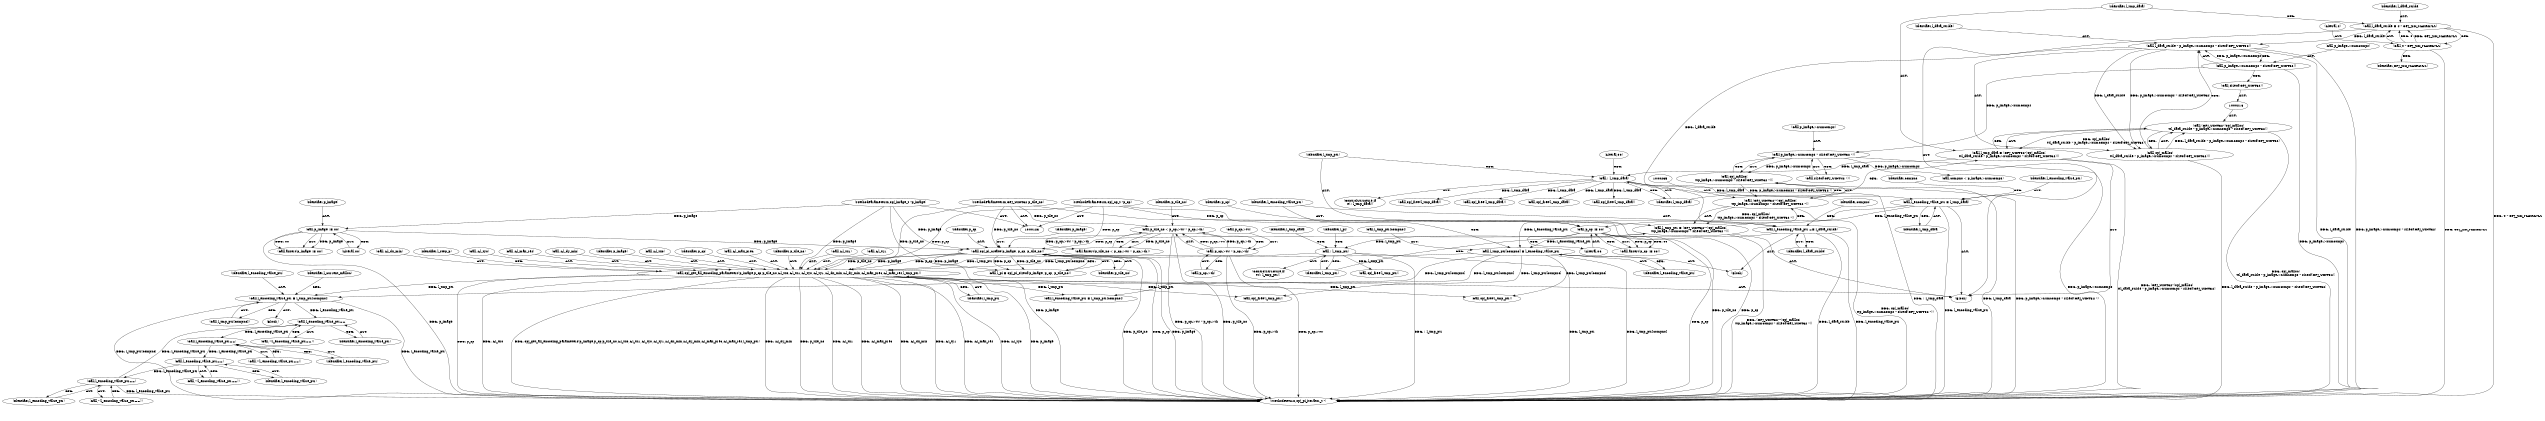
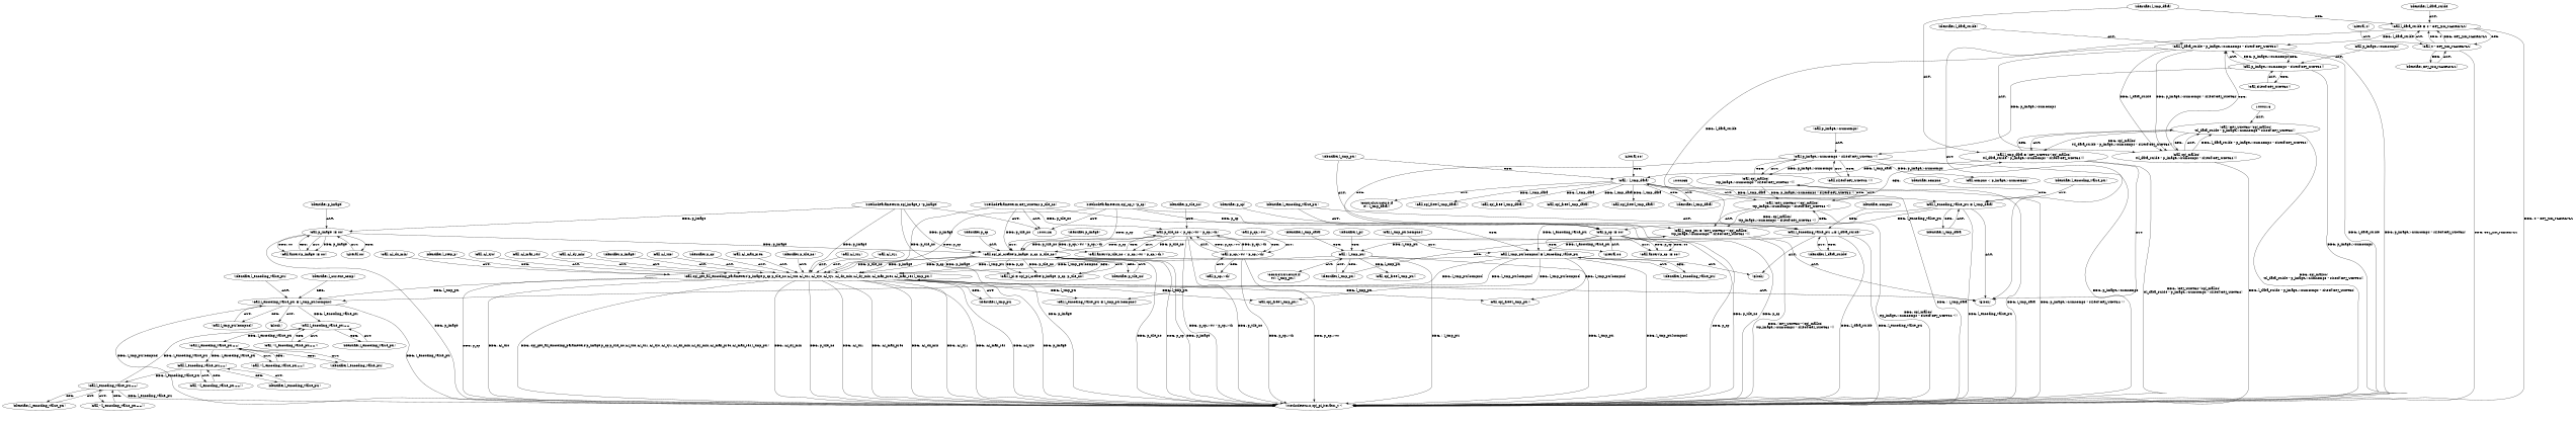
  digraph {
    n1 [label="(Call,l_encoding_value_ptr = l_tmp_ptr[compno])"]
    n2 [label="(Call,l_encoding_value_ptr++)"]
    n3 [label="(Call,l_tmp_ptr[compno])"]
    n4 [label="(MethodReturn,opj_pi_iterator_t *)"]
    n5 [label="(Block,)"]
    n6 [label="(Call,l_encoding_value_ptr++)"]
    n7 [label="(Identifier,l_encoding_value_ptr)"]
    n8 [label="(Call,*(l_encoding_value_ptr++))"]
    n9 [label="(Call,opj_get_all_encoding_parameters(p_image,p_cp,p_tile_no,&l_tx0,&l_tx1,&l_ty0,&l_ty1,&l_dx_min,&l_dy_min,&l_max_prec,&l_max_res,l_tmp_ptr))"]
    n10 [label="(Call,l_encoding_value_ptr = l_tmp_ptr[compno])"]
    n11 [label="(Call,opj_free(l_tmp_ptr))"]
    n12 [label="(Call,opj_free(l_tmp_ptr))"]
    n13 [label="(Identifier,l_tmp_ptr)"]
    n14 [label="(Block,)"]
    n15 [label="(Call,opj_pi_create(p_image, p_cp, p_tile_no))"]
-   n16 [label="(Call,l_pi = opj_pi_sizeof(p_image, p_cp, p_tile_no))"]
+   n16 [label="(Call,l_pi = opj_pi_create(p_image, p_cp, p_tile_no))"]
    n17 [label="(Identifier,p_tile_no)"]
    n18 [label="(Call,p_image != 00)"]
    n19 [label="(Literal,00)"]
    n20 [label="(Call,assert(p_image != 00))"]
    n21 [label="(MethodParameterIn,opj_image_t *p_image)"]
    1000123
    n23 [label="(Call,p_cp != 00)"]
    n24 [label="(Call,assert(p_cp != 00))"]
    n25 [label="(Literal,00)"]
    n26 [label="(MethodParameterIn,opj_cp_t *p_cp)"]
    n27 [label="(Call,p_tile_no < p_cp->tw * p_cp->th)"]
    n28 [label="(Call,p_cp->tw * p_cp->th)"]
    n29 [label="(Call,assert(p_tile_no < p_cp->tw * p_cp->th))"]
    n30 [label="(Call,p_cp->th)"]
    n31 [label="(MethodParameterIn,OPJ_UINT32 p_tile_no)"]
    n32 [label="(Call,! l_tmp_ptr)"]
    n33 [label="(Call,opj_free(l_tmp_ptr))"]
    n34 [label="(ControlStructure,if\n\t\t(! l_tmp_ptr))"]
    n35 [label="(Identifier,l_tmp_ptr)"]
    n36 [label="(Call,l_tmp_ptr = (OPJ_UINT32**)opj_malloc(\n\t\tp_image->numcomps * sizeof(OPJ_UINT32 *)))"]
    n37 [label="(Call,(OPJ_UINT32**)opj_malloc(\n\t\tp_image->numcomps * sizeof(OPJ_UINT32 *)))"]
    n38 [label="(Call,opj_malloc(\n\t\tp_image->numcomps * sizeof(OPJ_UINT32 *)))"]
    n39 [label="(Call,p_image->numcomps * sizeof(OPJ_UINT32 *))"]
    n40 [label="(Call,sizeof(OPJ_UINT42 *))"]
    n41 [label="(Call,compno < p_image->numcomps)"]
    n42 [label="(Call,p_image->numcomps * sizeof(OPJ_UINT32))"]
    n43 [label="(Call,l_data_stride * p_image->numcomps * sizeof(OPJ_UINT32))"]
    n44 [label="(Call,sizeof(OPJ_UINT32))"]
    n45 [label="(Call,l_encoding_value_ptr += l_data_stride)"]
    n46 [label="(Call,opj_malloc(\n\t\tl_data_stride * p_image->numcomps * sizeof(OPJ_UINT32)))"]
    n47 [label="(Call,l_tmp_ptr[compno] = l_encoding_value_ptr)"]
    n48 [label="(Block,)"]
    n49 [label="(Identifier,l_encoding_value_ptr)"]
    n50 [label="(Call,l_encoding_value_ptr = l_tmp_data)"]
    n51 [label="(Identifier,l_tmp_data)"]
    n52 [label="(Identifier,l_data_stride)"]
    n53 [label="(Call,! l_tmp_data)"]
    n54 [label="(Identifier,l_tmp_data)"]
    n55 [label="(ControlStructure,if\n\t\t(! l_tmp_data))"]
    n56 [label="(Call,opj_free(l_tmp_data))"]
    n57 [label="(Call,opj_free(l_tmp_data))"]
    n58 [label="(Call,opj_free(l_tmp_data))"]
    n59 [label="(Call,opj_free(l_tmp_data))"]
    n60 [label="(Call,l_tmp_data = (OPJ_UINT32*)opj_malloc(\n\t\tl_data_stride * p_image->numcomps * sizeof(OPJ_UINT32)))"]
    n61 [label="(Call,(OPJ_UINT32*)opj_malloc(\n\t\tl_data_stride * p_image->numcomps * sizeof(OPJ_UINT32)))"]
    n62 [label="(Call,l_data_stride = 4 * OPJ_J2K_MAXRLVLS)"]
    n63 [label="(Call,4 * OPJ_J2K_MAXRLVLS)"]
    n64 [label="(Identifier,OPJ_J2K_MAXRLVLS)"]
    n65 [label="(Call,l_encoding_value_ptr++)"]
    n66 [label="(Call,*(l_encoding_value_ptr++))"]
    n67 [label="(Identifier,l_encoding_value_ptr)"]
    n68 [label="(Call,l_encoding_value_ptr++)"]
    n69 [label="(Call,*(l_encoding_value_ptr++))"]
    n70 [label="(Identifier,l_encoding_value_ptr)"]
    n71 [label="(Identifier,l_encoding_value_ptr)"]
    n72 [label="(Call,*(l_encoding_value_ptr++))"]
    n73 [label="(Call,&l_tx1)"]
    n74 [label="(Identifier,compno)"]
    n75 [label="(Call,&l_ty1)"]
    n76 [label="(Identifier,p_cp)"]
    n77 [label="(Identifier,compno)"]
-   n78 [label="(Identifier,l_current_malloc)"]
+   n78 [label="(Identifier,l_current_comp)"]
    n79 [label="(Identifier,p_image)"]
    n80 [label="(Call,&l_dx_min)"]
    n81 [label="(Identifier,l_step_p)"]
    n82 [label="(Identifier,l_tmp_ptr)"]
    n83 [label="(Identifier,l_data_stride)"]
    n84 [label="(Identifier,l_data_stride)"]
    n85 [label="(Identifier,p_tile_no)"]
    n86 [label="(Identifier,l_pi)"]
    n87 [label="(Call,&l_ty0)"]
    n88 [label="(Call,p_image->numcomps)"]
    n89 [label="(Identifier,l_tmp_data)"]
    n90 [label="(Identifier,p_cp)"]
    n91 [label="(Call,l_tmp_ptr[compno])"]
    n92 [label="(Identifier,l_encoding_value_ptr)"]
    n93 [label="(Call,&l_max_res)"]
    n94 [label="(Identifier,p_image)"]
    n95 [label="(Literal,4)"]
    n96 [label="(Call,p_cp->tw)"]
    n97 [label="(Call,&l_dy_min)"]
    n98 [label="(Literal,00)"]
    n99 [label="(Identifier,l_tmp_data)"]
    n100 [label="(Identifier,p_image)"]
    n101 [label="(Identifier,l_encoding_value_ptr)"]
    n102 [label="(Call,&l_tx0)"]
    n103 [label="(Call,p_image->numcomps)"]
    n104 [label="(Identifier,p_cp)"]
    n105 [label="(Call,&l_max_prec)"]
    n106 [label="(Identifier,l_encoding_value_ptr)"]
    n107 [label="(Identifier,p_tile_no)"]
    1000235
    1000216
    n1 -> n2 [label="DDG: l_encoding_value_ptr"]
    n1 -> n3 [label="CFG: "]
    n1 -> n4 [label="DDG: l_tmp_ptr[compno]"]
    n1 -> n4 [label="DDG: l_encoding_value_ptr"]
    n1 -> n5 [label="AST: "]
    n2 -> n6 [label="DDG: l_encoding_value_ptr"]
    n2 -> n7 [label="CFG: "]
    n2 -> n8 [label="AST: "]
    n3 -> n1 [label="AST: "]
    n6 -> n65 [label="DDG: l_encoding_value_ptr"]
    n6 -> n66 [label="AST: "]
    n6 -> n67 [label="CFG: "]
    n7 -> n2 [label="AST: "]
    n8 -> n2 [label="CFG: "]
    n9 -> n1 [label="DDG: l_tmp_ptr"]
    n9 -> n4 [label="DDG: &l_ty0"]
    n9 -> n4 [label="DDG: p_image"]
    n9 -> n4 [label="DDG: p_cp"]
    n9 -> n4 [label="DDG: &l_tx0"]
    n9 -> n4 [label="DDG: opj_get_all_encoding_parameters(p_image,p_cp,p_tile_no,&l_tx0,&l_tx1,&l_ty0,&l_ty1,&l_dx_min,&l_dy_min,&l_max_prec,&l_max_res,l_tmp_ptr)"]
    n9 -> n4 [label="DDG: &l_dy_min"]
    n9 -> n4 [label="DDG: p_tile_no"]
    n9 -> n4 [label="DDG: &l_tx1"]
    n9 -> n4 [label="DDG: &l_max_prec"]
    n9 -> n4 [label="DDG: &l_dx_min"]
    n9 -> n4 [label="DDG: &l_ty1"]
    n9 -> n4 [label="DDG: &l_max_res"]
    n9 -> n10 [label="DDG: l_tmp_ptr"]
    n9 -> n11 [label="DDG: l_tmp_ptr"]
    n9 -> n12 [label="DDG: l_tmp_ptr"]
    n9 -> n13 [label="CFG: "]
    n9 -> n14 [label="AST: "]
    n13 -> n9 [label="AST: "]
    n15 -> n4 [label="DDG: p_cp"]
    n15 -> n4 [label="DDG: p_image"]
    n15 -> n4 [label="DDG: p_tile_no"]
    n15 -> n9 [label="DDG: p_image"]
    n15 -> n9 [label="DDG: p_cp"]
    n15 -> n9 [label="DDG: p_tile_no"]
    n15 -> n16 [label="AST: "]
    n15 -> n16 [label="DDG: p_image"]
    n15 -> n16 [label="DDG: p_cp"]
    n15 -> n16 [label="DDG: p_tile_no"]
    n15 -> n17 [label="CFG: "]
    n16 -> n15 [label="CFG: "]
    n17 -> n15 [label="AST: "]
    n18 -> n4 [label="DDG: p_image"]
    n18 -> n15 [label="DDG: p_image"]
    n18 -> n19 [label="CFG: "]
    n18 -> n20 [label="AST: "]
    n18 -> n20 [label="DDG: p_image"]
    n18 -> n20 [label="DDG: 00"]
    n19 -> n18 [label="AST: "]
+   n20 -> n18 [label="CFG: "]
    n21 -> n4 [label="DDG: p_image"]
    n21 -> n9 [label="DDG: p_image"]
    n21 -> n15 [label="DDG: p_image"]
    n21 -> n18 [label="DDG: p_image"]
    n21 -> 1000123 [label="AST: "]
    n23 -> n4 [label="DDG: p_cp"]
    n23 -> n15 [label="DDG: p_cp"]
    n23 -> n24 [label="AST: "]
    n23 -> n24 [label="DDG: p_cp"]
    n23 -> n24 [label="DDG: 00"]
    n23 -> n25 [label="CFG: "]
-   n24 -> n23 [label="CFG: "]
+   n39 -> n23 [label="CFG: "]
    n25 -> n23 [label="AST: "]
    n26 -> n4 [label="DDG: p_cp"]
    n26 -> n9 [label="DDG: p_cp"]
    n26 -> n15 [label="DDG: p_cp"]
    n26 -> 1000123 [label="AST: "]
    n26 -> n23 [label="DDG: p_cp"]
    n27 -> n4 [label="DDG: p_cp->tw * p_cp->th"]
    n27 -> n4 [label="DDG: p_tile_no"]
+   n27 -> n15 [label="DDG: p_tile_no"]
    n27 -> n28 [label="CFG: "]
    n27 -> n29 [label="AST: "]
    n27 -> n29 [label="DDG: p_tile_no"]
    n27 -> n29 [label="DDG: p_cp->tw * p_cp->th"]
    n28 -> n4 [label="DDG: p_cp->tw"]
    n28 -> n4 [label="DDG: p_cp->th"]
    n28 -> n27 [label="AST: "]
    n28 -> n27 [label="DDG: p_cp->tw"]
    n28 -> n27 [label="DDG: p_cp->th"]
    n28 -> n30 [label="CFG: "]
    n29 -> n27 [label="CFG: "]
    n30 -> n28 [label="AST: "]
    n31 -> n4 [label="DDG: p_tile_no"]
    n31 -> n9 [label="DDG: p_tile_no"]
    n31 -> n15 [label="DDG: p_tile_no"]
    n31 -> 1000123 [label="AST: "]
    n31 -> n27 [label="DDG: p_tile_no"]
    n32 -> n4 [label="DDG: ! l_tmp_ptr"]
    n32 -> n4 [label="DDG: l_tmp_ptr"]
    n32 -> n9 [label="DDG: l_tmp_ptr"]
    n32 -> n33 [label="DDG: l_tmp_ptr"]
    n32 -> n34 [label="AST: "]
    n32 -> n35 [label="CFG: "]
    n35 -> n32 [label="AST: "]
    n35 -> n36 [label="CFG: "]
    n36 -> n4 [label="DDG: (OPJ_UINT32**)opj_malloc(\n\t\tp_image->numcomps * sizeof(OPJ_UINT32 *))"]
    n36 -> n14 [label="AST: "]
    n36 -> n32 [label="DDG: l_tmp_ptr"]
    n36 -> n37 [label="CFG: "]
    n37 -> n4 [label="DDG: opj_malloc(\n\t\tp_image->numcomps * sizeof(OPJ_UINT32 *))"]
    n37 -> n36 [label="AST: "]
    n37 -> n36 [label="DDG: opj_malloc(\n\t\tp_image->numcomps * sizeof(OPJ_UINT32 *))"]
    n37 -> n38 [label="CFG: "]
    n38 -> n4 [label="DDG: p_image->numcomps * sizeof(OPJ_UINT32 *)"]
    n38 -> n37 [label="AST: "]
    n38 -> n37 [label="DDG: p_image->numcomps * sizeof(OPJ_UINT32 *)"]
    n38 -> n39 [label="CFG: "]
    n39 -> n4 [label="DDG: p_image->numcomps"]
    n39 -> n38 [label="AST: "]
    n39 -> n38 [label="DDG: p_image->numcomps"]
    n39 -> n40 [label="CFG: "]
    n39 -> n41 [label="DDG: p_image->numcomps"]
    n40 -> n39 [label="AST: "]
    n42 -> n4 [label="DDG: p_image->numcomps"]
    n42 -> n39 [label="DDG: p_image->numcomps"]
    n42 -> n43 [label="AST: "]
    n42 -> n43 [label="DDG: p_image->numcomps"]
    n42 -> n44 [label="CFG: "]
    n43 -> n4 [label="DDG: l_data_stride"]
    n43 -> n4 [label="DDG: p_image->numcomps * sizeof(OPJ_UINT32)"]
    n43 -> n42 [label="CFG: "]
    n43 -> n45 [label="DDG: l_data_stride"]
    n43 -> n46 [label="AST: "]
    n43 -> n46 [label="DDG: l_data_stride"]
    n43 -> n46 [label="DDG: p_image->numcomps * sizeof(OPJ_UINT32)"]
-   n44 -> 1000216 [label="AST: "]
+   n44 -> n42 [label="AST: "]
    n45 -> n4 [label="DDG: l_data_stride"]
    n45 -> n4 [label="DDG: l_encoding_value_ptr"]
    n45 -> n47 [label="DDG: l_encoding_value_ptr"]
    n45 -> n48 [label="AST: "]
    n45 -> n52 [label="CFG: "]
    n46 -> n4 [label="DDG: l_data_stride * p_image->numcomps * sizeof(OPJ_UINT32)"]
    n46 -> n43 [label="CFG: "]
    n46 -> n61 [label="AST: "]
    n46 -> n61 [label="DDG: l_data_stride * p_image->numcomps * sizeof(OPJ_UINT32)"]
    n47 -> n1 [label="DDG: l_tmp_ptr[compno]"]
    n47 -> n4 [label="DDG: l_tmp_ptr[compno]"]
    n47 -> n9 [label="DDG: l_tmp_ptr[compno]"]
    n47 -> n10 [label="DDG: l_tmp_ptr[compno]"]
    n47 -> n11 [label="DDG: l_tmp_ptr[compno]"]
    n47 -> n12 [label="DDG: l_tmp_ptr[compno]"]
    n47 -> n48 [label="AST: "]
    n47 -> n49 [label="CFG: "]
    n49 -> n47 [label="AST: "]
    n50 -> n4 [label="DDG: l_encoding_value_ptr"]
    n50 -> n14 [label="AST: "]
    n50 -> n23 [label="DDG: l_encoding_value_ptr"]
    n50 -> n47 [label="DDG: l_encoding_value_ptr"]
    n50 -> n51 [label="CFG: "]
    n51 -> n50 [label="AST: "]
    n52 -> n45 [label="AST: "]
    n53 -> n4 [label="DDG: ! l_tmp_data"]
    n53 -> n4 [label="DDG: l_tmp_data"]
    n53 -> n50 [label="DDG: l_tmp_data"]
    n53 -> n54 [label="CFG: "]
    n53 -> n55 [label="AST: "]
    n53 -> n56 [label="DDG: l_tmp_data"]
    n53 -> n57 [label="DDG: l_tmp_data"]
    n53 -> n58 [label="DDG: l_tmp_data"]
    n53 -> n59 [label="DDG: l_tmp_data"]
    n54 -> n53 [label="AST: "]
    n54 -> n60 [label="CFG: "]
    n60 -> n4 [label="DDG: (OPJ_UINT32*)opj_malloc(\n\t\tl_data_stride * p_image->numcomps * sizeof(OPJ_UINT32))"]
    n60 -> n14 [label="AST: "]
    n60 -> n53 [label="DDG: l_tmp_data"]
    n60 -> n61 [label="CFG: "]
    n61 -> n4 [label="DDG: opj_malloc(\n\t\tl_data_stride * p_image->numcomps * sizeof(OPJ_UINT32))"]
    n61 -> n46 [label="CFG: "]
    n61 -> n60 [label="AST: "]
    n61 -> n60 [label="DDG: opj_malloc(\n\t\tl_data_stride * p_image->numcomps * sizeof(OPJ_UINT32))"]
    n62 -> n4 [label="DDG: 4 * OPJ_J2K_MAXRLVLS"]
    n62 -> n14 [label="AST: "]
    n62 -> n43 [label="DDG: l_data_stride"]
    n62 -> n63 [label="CFG: "]
    n63 -> n4 [label="DDG: OPJ_J2K_MAXRLVLS"]
    n63 -> n62 [label="AST: "]
    n63 -> n62 [label="DDG: 4"]
    n63 -> n62 [label="DDG: OPJ_J2K_MAXRLVLS"]
    n63 -> n64 [label="DDG: "]
+   n64 -> n63 [label="AST: "]
    n65 -> n68 [label="DDG: l_encoding_value_ptr"]
    n65 -> n69 [label="AST: "]
    n65 -> n70 [label="CFG: "]
    n66 -> n6 [label="CFG: "]
    n67 -> n6 [label="AST: "]
    n68 -> n2 [label="DDG: l_encoding_value_ptr"]
    n68 -> n4 [label="DDG: l_encoding_value_ptr"]
    n68 -> n71 [label="CFG: "]
    n68 -> n72 [label="AST: "]
    n69 -> n65 [label="CFG: "]
    n70 -> n65 [label="AST: "]
    n71 -> n68 [label="AST: "]
    n72 -> n68 [label="CFG: "]
    n73 -> n9 [label="AST: "]
    n74 -> n50 [label="CFG: "]
    n75 -> n9 [label="AST: "]
    n76 -> n23 [label="AST: "]
    n77 -> n45 [label="CFG: "]
    n78 -> n1 [label="CFG: "]
    n79 -> n18 [label="AST: "]
    n80 -> n9 [label="AST: "]
    n81 -> n9 [label="CFG: "]
    n82 -> n36 [label="AST: "]
    n82 -> n53 [label="CFG: "]
    n83 -> n43 [label="AST: "]
    n84 -> n62 [label="AST: "]
    n85 -> n27 [label="AST: "]
    n86 -> n32 [label="CFG: "]
    n87 -> n9 [label="AST: "]
    n88 -> n39 [label="AST: "]
    n89 -> n60 [label="AST: "]
    n89 -> n62 [label="CFG: "]
    n90 -> n15 [label="AST: "]
    n91 -> n47 [label="AST: "]
    n92 -> n50 [label="AST: "]
    n93 -> n9 [label="AST: "]
    n94 -> n15 [label="AST: "]
    n95 -> n63 [label="AST: "]
    n96 -> n28 [label="AST: "]
    n97 -> n9 [label="AST: "]
    n98 -> n53 [label="CFG: "]
    n99 -> n32 [label="CFG: "]
    n100 -> n9 [label="AST: "]
    n101 -> n1 [label="AST: "]
    n102 -> n9 [label="AST: "]
    n103 -> n42 [label="AST: "]
    n104 -> n9 [label="AST: "]
    n105 -> n9 [label="AST: "]
    n106 -> n45 [label="AST: "]
    n106 -> n47 [label="CFG: "]
    n107 -> n9 [label="AST: "]
    1000235 -> n37 [label="AST: "]
    1000216 -> n61 [label="AST: "]
  }
